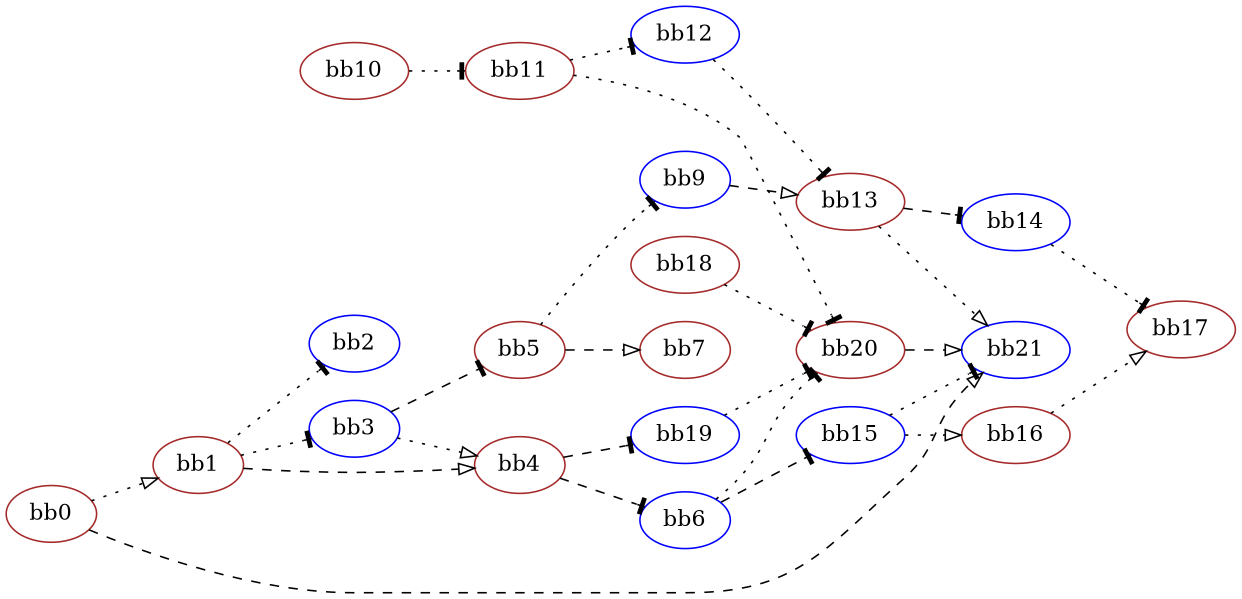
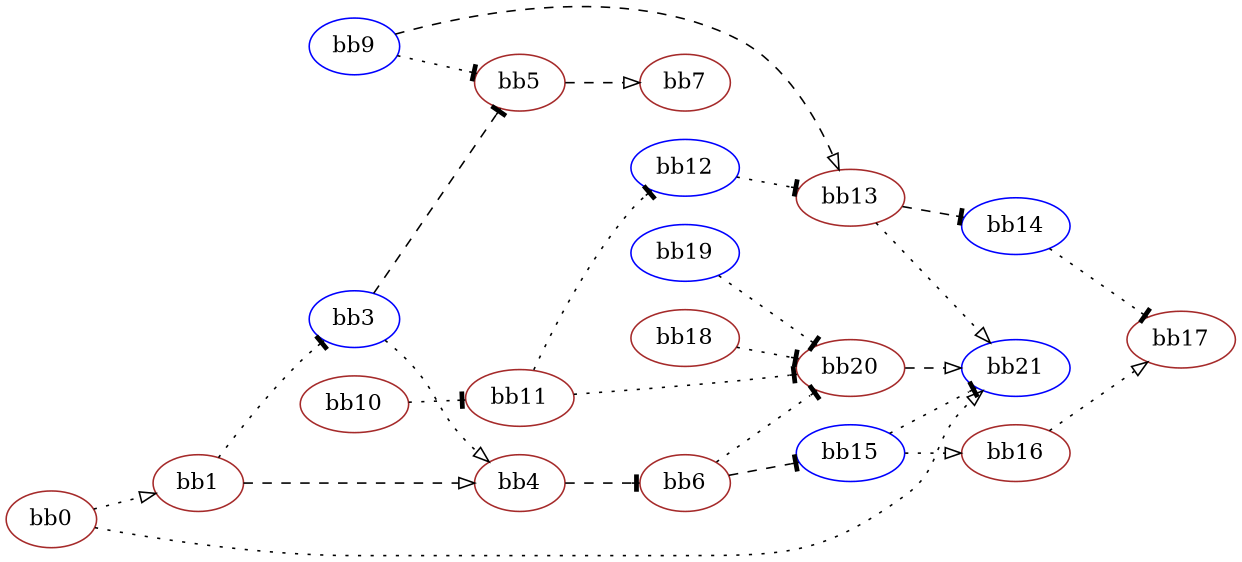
  digraph {
    rankdir=LR
    node [color=brown]
    edge [arrowhead=tee style=dotted]
    n1 [label="bb0\l"]
    n2 [label="bb1\l"]
    n3 [color=blue label="bb21\l"]
-   n4 [color=blue label="bb2\l"]
    n5 [color=blue label="bb3\l"]
    n6 [label="bb4\l"]
    n7 [label="bb5\l"]
-   n8 [color=blue label="bb6\l"]
+   n8 [label="bb6\l"]
    n9 [color=blue label="bb19\l"]
    n10 [label="bb7\l"]
    n11 [color=blue label="bb9\l"]
    n12 [color=blue label="bb15\l"]
    n13 [label="bb20\l"]
    n14 [label="bb13\l"]
    n15 [label="bb16\l"]
    n16 [label="bb10\l"]
    n17 [label="bb11\l"]
    n18 [color=blue label="bb14\l"]
    n19 [color=blue label="bb12\l"]
    n20 [label="bb18\l"]
    n21 [label="bb17\l"]
    n1 -> n2 [arrowhead=onormal]
-   n1 -> n3 [arrowhead=onormal style=dashed]
-   n2 -> n4
+   n1 -> n3 [arrowhead=onormal]
    n2 -> n5
    n2 -> n6 [arrowhead=onormal style=dashed]
    n5 -> n6 [arrowhead=onormal]
    n5 -> n7 [style=dashed]
    n6 -> n8 [style=dashed]
-   n6 -> n9 [style=dashed]
    n7 -> n10 [arrowhead=onormal style=dashed]
-   n7 -> n11
+   n11 -> n7
    n8 -> n12 [style=dashed]
    n8 -> n13
    n9 -> n13
    n11 -> n14 [arrowhead=onormal style=dashed]
    n12 -> n3
    n12 -> n15 [arrowhead=onormal]
    n13 -> n3 [arrowhead=onormal style=dashed]
    n14 -> n3 [arrowhead=onormal]
    n14 -> n18 [style=dashed]
    n15 -> n21 [arrowhead=onormal]
    n16 -> n17
    n17 -> n13
    n17 -> n19
    n18 -> n21
    n19 -> n14
    n20 -> n13
  }
